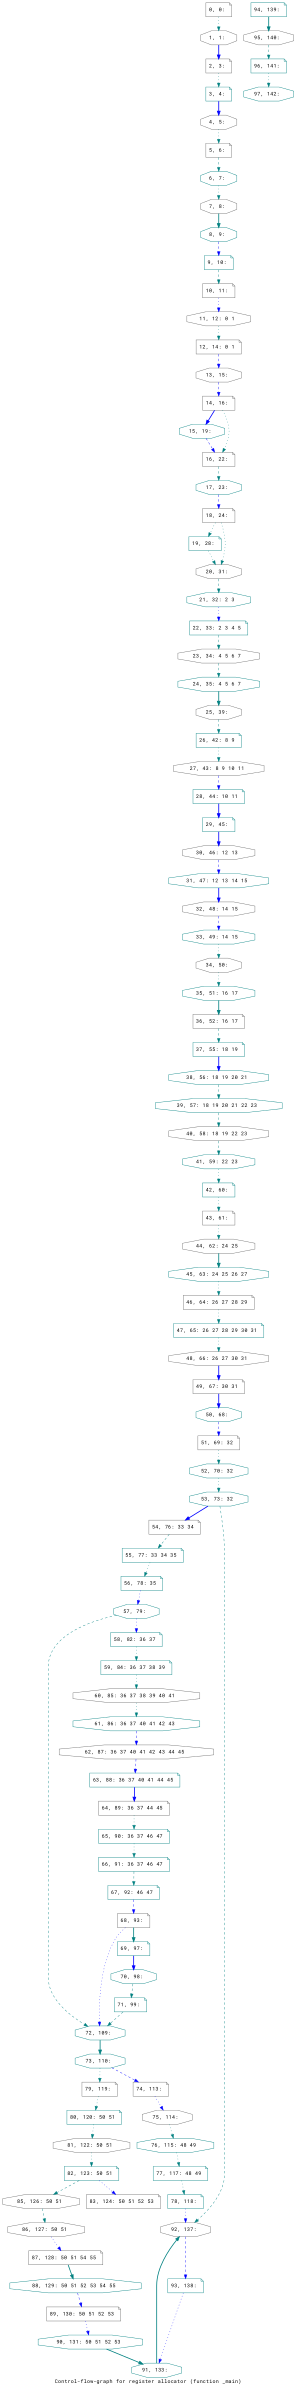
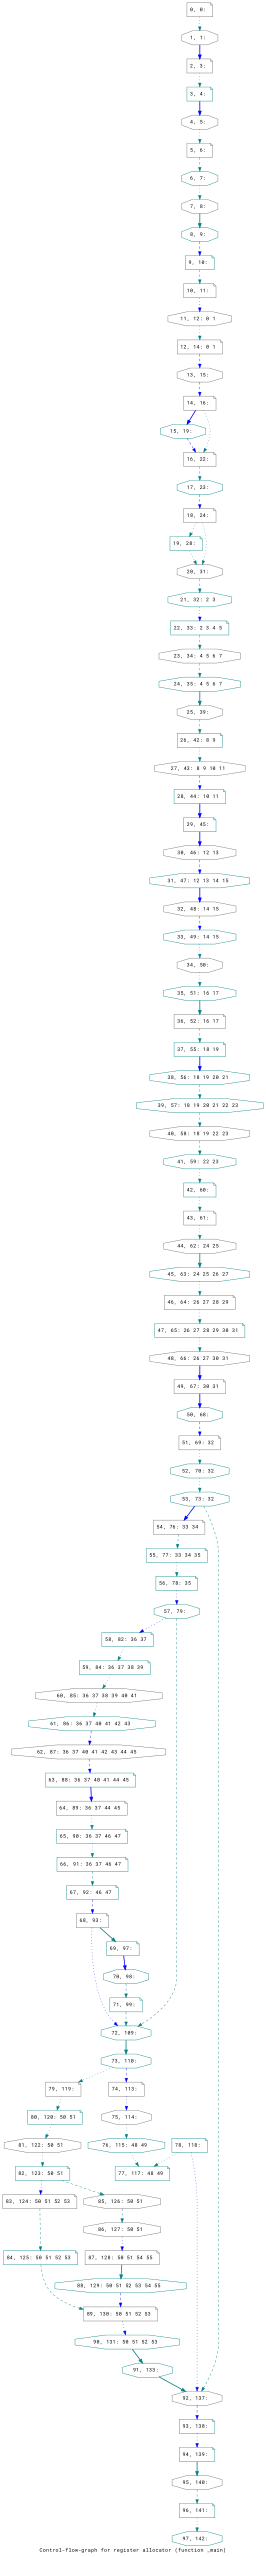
  digraph {
    fontname="Roboto Mono"
    label="Control-flow-graph for register allocator (function _main)"
    node [color=teal fontname="Roboto Mono" shape=note]
    edge [color=teal fontname="Roboto Mono" style=dotted]
    n1 [color=gray40 label="0, 0: "]
    n2 [color=gray40 label="1, 1: " shape=octagon]
    n3 [color=gray40 label="2, 3: "]
    n4 [label="3, 4: "]
    n5 [color=gray40 label="4, 5: " shape=octagon]
    n6 [color=gray40 label="5, 6: "]
    n7 [label="6, 7: " shape=octagon]
    n8 [color=gray40 label="7, 8: " shape=octagon]
    n9 [label="8, 9: " shape=octagon]
    n10 [label="9, 10: "]
    n11 [color=gray40 label="10, 11: "]
    n12 [color=gray40 label="11, 12: 0 1 " shape=octagon]
    n13 [color=gray40 label="12, 14: 0 1 "]
    n14 [color=gray40 label="13, 15: " shape=octagon]
    n15 [color=gray40 label="14, 16: "]
    n16 [label="15, 19: " shape=octagon]
    n17 [color=gray40 label="16, 22: "]
    n18 [label="17, 23: " shape=octagon]
    n19 [color=gray40 label="18, 24: "]
    n20 [label="19, 28: "]
    n21 [color=gray40 label="20, 31: " shape=octagon]
    n22 [label="21, 32: 2 3 " shape=octagon]
    n23 [label="22, 33: 2 3 4 5 "]
    n24 [color=gray40 label="23, 34: 4 5 6 7 " shape=octagon]
    n25 [label="24, 35: 4 5 6 7 " shape=octagon]
    n26 [color=gray40 label="25, 39: " shape=octagon]
    n27 [label="26, 42: 8 9 "]
    n28 [color=gray40 label="27, 43: 8 9 10 11 " shape=octagon]
    n29 [label="28, 44: 10 11 "]
    n30 [label="29, 45: "]
    n31 [color=gray40 label="30, 46: 12 13 " shape=octagon]
    n32 [label="31, 47: 12 13 14 15 " shape=octagon]
    n33 [color=gray40 label="32, 48: 14 15 " shape=octagon]
    n34 [label="33, 49: 14 15 " shape=octagon]
    n35 [color=gray40 label="34, 50: " shape=octagon]
    n36 [label="35, 51: 16 17 " shape=octagon]
    n37 [color=gray40 label="36, 52: 16 17 "]
    n38 [label="37, 55: 18 19 "]
    n39 [label="38, 56: 18 19 20 21 " shape=octagon]
    n40 [label="39, 57: 18 19 20 21 22 23 " shape=octagon]
    n41 [color=gray40 label="40, 58: 18 19 22 23 " shape=octagon]
    n42 [label="41, 59: 22 23 " shape=octagon]
    n43 [label="42, 60: "]
    n44 [color=gray40 label="43, 61: "]
    n45 [color=gray40 label="44, 62: 24 25 " shape=octagon]
    n46 [label="45, 63: 24 25 26 27 " shape=octagon]
    n47 [color=gray40 label="46, 64: 26 27 28 29 "]
    n48 [label="47, 65: 26 27 28 29 30 31 "]
    n49 [color=gray40 label="48, 66: 26 27 30 31 " shape=octagon]
    n50 [color=gray40 label="49, 67: 30 31 "]
    n51 [label="50, 68: " shape=octagon]
    n52 [color=gray40 label="51, 69: 32 "]
    n53 [label="52, 70: 32 " shape=octagon]
    n54 [label="53, 73: 32 " shape=octagon]
    n55 [color=gray40 label="54, 76: 33 34 "]
    n56 [color=gray40 label="92, 137: " shape=octagon]
    n57 [label="55, 77: 33 34 35 "]
    n58 [label="93, 138: "]
    n59 [label="56, 78: 35 "]
    n60 [label="57, 79: " shape=octagon]
    n61 [label="58, 82: 36 37 "]
    n62 [label="72, 109: " shape=octagon]
    n63 [label="59, 84: 36 37 38 39 "]
    n64 [label="73, 110: " shape=octagon]
    n65 [color=gray40 label="60, 85: 36 37 38 39 40 41 " shape=octagon]
    n66 [label="61, 86: 36 37 40 41 42 43 " shape=octagon]
    n67 [color=gray40 label="62, 87: 36 37 40 41 42 43 44 45 " shape=octagon]
    n68 [label="63, 88: 36 37 40 41 44 45 "]
    n69 [color=gray40 label="64, 89: 36 37 44 45 "]
    n70 [label="65, 90: 36 37 46 47 "]
    n71 [label="66, 91: 36 37 46 47 "]
    n72 [label="67, 92: 46 47 "]
    n73 [color=gray40 label="68, 93: "]
    n74 [label="69, 97: "]
    n75 [label="70, 98: " shape=octagon]
    n76 [label="71, 99: "]
    n77 [color=gray40 label="74, 113: "]
    n78 [color=gray40 label="79, 119: "]
    n79 [color=gray40 label="75, 114: " shape=octagon]
    n80 [label="80, 120: 50 51 "]
    n81 [label="76, 115: 48 49 " shape=octagon]
    n82 [label="77, 117: 48 49 "]
    n83 [label="78, 118: "]
    n84 [color=gray40 label="81, 122: 50 51 " shape=octagon]
    n85 [label="82, 123: 50 51 "]
    n86 [color=gray40 label="83, 124: 50 51 52 53 "]
    n87 [color=gray40 label="85, 126: 50 51 " shape=octagon]
+   n88 [label="84, 125: 50 51 52 53 "]
    n89 [color=gray40 label="86, 127: 50 51 " shape=octagon]
    n90 [color=gray40 label="89, 130: 50 51 52 53 "]
    n91 [label="90, 131: 50 51 52 53 " shape=octagon]
    n92 [color=gray40 label="87, 128: 50 51 54 55 "]
    n93 [label="88, 129: 50 51 52 53 54 55 " shape=octagon]
    n94 [label="91, 133: " shape=octagon]
    n95 [label="94, 139: "]
    n96 [color=gray40 label="95, 140: " shape=octagon]
    n97 [label="96, 141: "]
    n98 [label="97, 142: " shape=octagon]
    n1 -> n2
    n2 -> n3 [color=blue style=bold]
    n3 -> n4
    n4 -> n5 [color=blue style=bold]
    n5 -> n6
    n6 -> n7 [style=dashed]
    n7 -> n8
    n8 -> n9 [style=bold]
    n9 -> n10 [color=blue style=dashed]
    n10 -> n11 [style=dashed]
    n11 -> n12 [color=blue]
    n12 -> n13
    n13 -> n14 [color=blue style=dashed]
    n14 -> n15 [color=blue style=dashed]
    n15 -> n16 [color=blue style=bold]
    n15 -> n17
    n16 -> n17 [color=blue style=dashed]
    n17 -> n18 [style=dashed]
    n18 -> n19 [color=blue style=dashed]
    n19 -> n20
    n19 -> n21
    n20 -> n21
    n21 -> n22 [style=dashed]
    n22 -> n23 [color=blue]
    n23 -> n24 [style=dashed]
    n24 -> n25 [style=dashed]
    n25 -> n26 [style=bold]
    n26 -> n27 [style=dashed]
    n27 -> n28
    n28 -> n29 [color=blue style=dashed]
    n29 -> n30 [color=blue style=bold]
    n30 -> n31 [color=blue style=bold]
    n31 -> n32 [color=blue style=dashed]
    n32 -> n33 [color=blue style=bold]
    n33 -> n34 [color=blue style=dashed]
    n34 -> n35
    n35 -> n36
    n36 -> n37 [style=bold]
    n37 -> n38 [style=dashed]
    n38 -> n39 [color=blue style=bold]
    n39 -> n40 [style=dashed]
    n40 -> n41 [style=dashed]
    n41 -> n42 [style=dashed]
    n42 -> n43
    n43 -> n44
    n44 -> n45
    n45 -> n46 [style=bold]
    n46 -> n47
    n47 -> n48
    n48 -> n49
    n49 -> n50 [color=blue style=bold]
    n50 -> n51 [color=blue style=bold]
    n51 -> n52 [color=blue style=dashed]
    n52 -> n53
    n53 -> n54
    n54 -> n55 [color=blue style=bold]
    n54 -> n56 [style=dashed]
    n55 -> n57 [style=dashed]
    n56 -> n58 [color=blue style=dashed]
    n57 -> n59
-   n58 -> n94 [color=blue]
+   n58 -> n95 [color=blue]
    n59 -> n60 [color=blue]
    n60 -> n61 [color=blue]
    n60 -> n62 [style=dashed]
    n61 -> n63
    n62 -> n64 [style=bold]
    n63 -> n65
    n64 -> n77 [color=blue style=dashed]
    n64 -> n78
    n65 -> n66
    n66 -> n67 [color=blue style=dashed]
    n67 -> n68 [color=blue style=dashed]
    n68 -> n69 [color=blue style=bold]
    n69 -> n70
    n70 -> n71
    n71 -> n72 [style=dashed]
    n72 -> n73 [color=blue style=dashed]
    n73 -> n62 [color=blue]
    n73 -> n74 [style=bold]
    n74 -> n75 [color=blue style=bold]
    n75 -> n76 [style=dashed]
    n76 -> n62 [style=dashed]
    n77 -> n79 [color=blue]
    n78 -> n80
    n79 -> n81
    n80 -> n84
    n81 -> n82
-   n82 -> n83
+   n83 -> n82
    n83 -> n56 [color=blue]
    n84 -> n85
    n85 -> n86 [color=blue]
    n85 -> n87 [style=dashed]
+   n86 -> n88 [style=dashed]
    n87 -> n89 [style=dashed]
+   n88 -> n90 [style=dashed]
    n89 -> n92 [color=blue]
    n90 -> n91 [color=blue]
    n91 -> n94 [style=bold]
    n92 -> n93 [style=bold]
    n93 -> n90 [color=blue style=dashed]
    n94 -> n56 [style=bold]
    n95 -> n96 [style=bold]
    n96 -> n97 [style=dashed]
    n97 -> n98
  }
